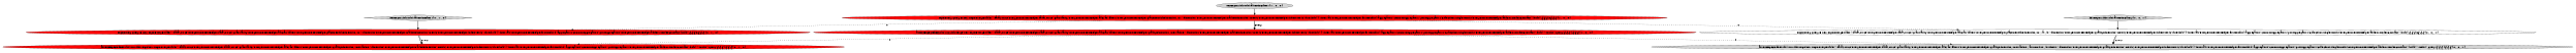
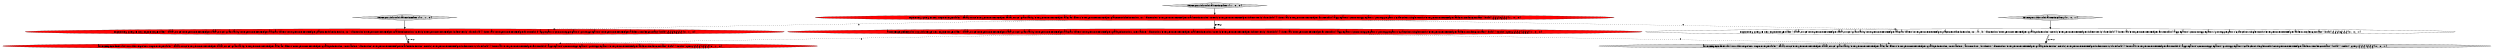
  digraph {
    node [fillcolor=lightgray shape=ellipse style=filled]
    edge [style=bold]
    n1 [label="assertExpectedResults(runWithMerge(new TopNQueryBuilder().dataSource(QueryRunnerTestHelper.dataSource).granularity(QueryRunnerTestHelper.allGran).filters(QueryRunnerTestHelper.qualityDimension,\"mezzanine\",\"automotive\",\"business\").dimension(QueryRunnerTestHelper.qualityDimension).metric(QueryRunnerTestHelper.indexMetric).threshold(4).intervals(QueryRunnerTestHelper.firstToThird).aggregators(commonAggregators).postAggregators(Collections.singletonList(QueryRunnerTestHelper.addRowsIndexConstant)).build()).toList(),query)@@@4@@@['0', '0', '1']"]
    n2 [fillcolor=red label="TopNQuery query = new TopNQueryBuilder().dataSource(QueryRunnerTestHelper.dataSource).granularity(QueryRunnerTestHelper.allGran).filters(QueryRunnerTestHelper.placementishDimension,\"m\").dimension(QueryRunnerTestHelper.marketDimension).metric(QueryRunnerTestHelper.indexMetric).threshold(4).intervals(QueryRunnerTestHelper.firstToThird).aggregators(commonAggregators).postAggregators(QueryRunnerTestHelper.addRowsIndexConstant).build()@@@3@@@['0', '1', '0']"]
    n3 [fillcolor=red label="assertExpectedResults(runWithMerge(new TopNQueryBuilder().dataSource(QueryRunnerTestHelper.dataSource).granularity(QueryRunnerTestHelper.allGran).filters(QueryRunnerTestHelper.qualityDimension,\"mezzanine\").dimension(QueryRunnerTestHelper.marketDimension).metric(QueryRunnerTestHelper.indexMetric).threshold(4).intervals(QueryRunnerTestHelper.firstToThird).aggregators(commonAggregators).postAggregators(QueryRunnerTestHelper.addRowsIndexConstant).build()).toList(),query)@@@4@@@['0', '1', '0']"]
    n4 [fillcolor=red label="TopNQuery query = new TopNQueryBuilder().dataSource(QueryRunnerTestHelper.dataSource).granularity(QueryRunnerTestHelper.allGran).filters(QueryRunnerTestHelper.placementishDimension,\"m\").dimension(QueryRunnerTestHelper.marketDimension).metric(QueryRunnerTestHelper.indexMetric).threshold(4).intervals(QueryRunnerTestHelper.firstToThird).aggregators(commonAggregators).postAggregators(Collections.singletonList(QueryRunnerTestHelper.addRowsIndexConstant)).build()@@@3@@@['1', '0', '0']"]
    n5 [fillcolor=white label="TopNQuery query = new TopNQueryBuilder().dataSource(QueryRunnerTestHelper.dataSource).granularity(QueryRunnerTestHelper.allGran).filters(QueryRunnerTestHelper.placementishDimension,\"m\",\"a\",\"b\").dimension(QueryRunnerTestHelper.qualityDimension).metric(QueryRunnerTestHelper.indexMetric).threshold(4).intervals(QueryRunnerTestHelper.firstToThird).aggregators(commonAggregators).postAggregators(Collections.singletonList(QueryRunnerTestHelper.addRowsIndexConstant)).build()@@@3@@@['0', '0', '1']"]
    n6 [fillcolor=red label="assertExpectedResults(runWithMerge(new TopNQueryBuilder().dataSource(QueryRunnerTestHelper.dataSource).granularity(QueryRunnerTestHelper.allGran).filters(QueryRunnerTestHelper.qualityDimension,\"mezzanine\").dimension(QueryRunnerTestHelper.marketDimension).metric(QueryRunnerTestHelper.indexMetric).threshold(4).intervals(QueryRunnerTestHelper.firstToThird).aggregators(commonAggregators).postAggregators(Collections.singletonList(QueryRunnerTestHelper.addRowsIndexConstant)).build()).toList(),query)@@@4@@@['1', '0', '0']"]
    n7 [label="testTopNWithMultiValueDimFilter2['0', '0', '1']" shape=diamond]
-   n8 [label="testTopNWithMultiValueDimFilter1['1', '0', '0']"]
+   n8 [label="testTopNWithMultiValueDimFilter1['1', '0', '0']" shape=diamond]
    n9 [label="testTopNWithMultiValueDimFilter1['0', '1', '0']" shape=diamond]
    n2 -> n3
    n2 -> n3 [label=query style=solid]
    n4 -> n2 [label=0 style=dashed]
    n4 -> n5 [label=0 style=dashed]
    n4 -> n6
    n4 -> n6 [label=query style=solid]
    n5 -> n1
    n5 -> n1 [label=query style=solid]
    n6 -> n1 [label=0 style=dashed]
    n6 -> n3 [label=0 style=dashed]
    n7 -> n5
    n8 -> n4
    n9 -> n2
  }
